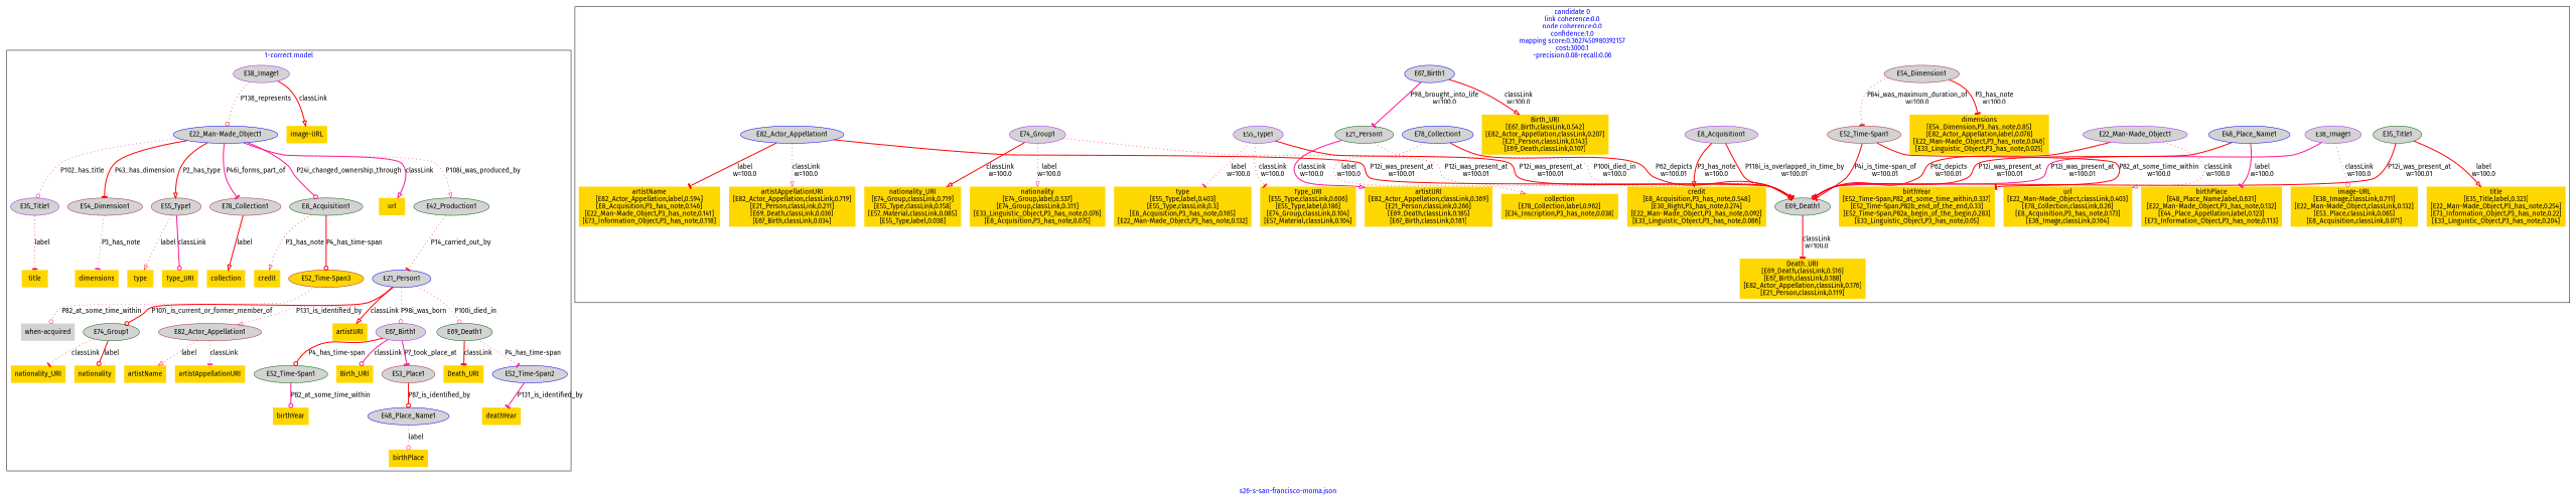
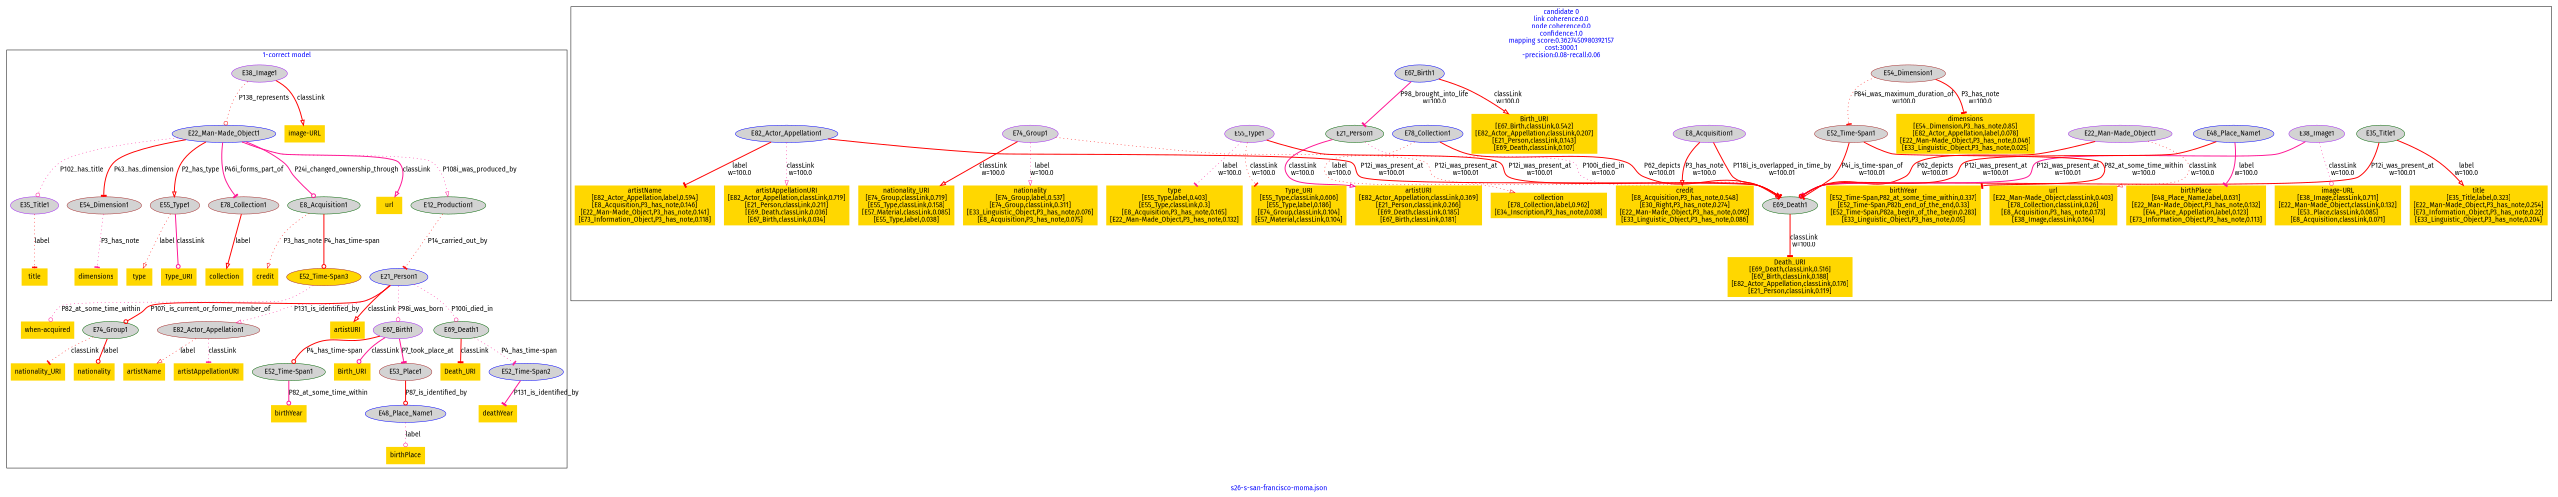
  digraph {
    fontcolor=blue
    fontname="Fira Sans"
    label="s26-s-san-francisco-moma.json"
    remincross=true
    node [color=blue fillcolor=gold fontname="Fira Sans" style=filled shape=plaintext]
    edge [arrowhead=tee color=red fontcolor=black fontname="Fira Sans" style=bold]
-   n1 [color=darkgreen fillcolor=lightgray label=E42_Production1 shape=""]
+   n1 [color=darkgreen fillcolor=lightgray label=E12_Production1 shape=""]
    n2 [fillcolor=lightgray label=E21_Person1 shape=""]
    n3 [color=purple fillcolor=lightgray label=E67_Birth1 shape=""]
    n4 [color=darkgreen fillcolor=lightgray label=E69_Death1 shape=""]
    n5 [color=darkgreen fillcolor=lightgray label=E74_Group1 shape=""]
    n6 [color=brown fillcolor=lightgray label=E82_Actor_Appellation1 shape=""]
    n7 [fillcolor=lightgray label="E22_Man-Made_Object1" shape=""]
    n8 [color=purple fillcolor=lightgray label=E35_Title1 shape=""]
    n9 [color=brown fillcolor=lightgray label=E54_Dimension1 shape=""]
    n10 [color=brown fillcolor=lightgray label=E55_Type1 shape=""]
    n11 [color=brown fillcolor=lightgray label=E78_Collection1 shape=""]
    n12 [color=darkgreen fillcolor=lightgray label=E8_Acquisition1 shape=""]
    n13 [color=purple fillcolor=lightgray label=E38_Image1 shape=""]
    n14 [color=brown fillcolor=lightgray label=E53_Place1 shape=""]
    n15 [fillcolor=lightgray label=E48_Place_Name1 shape=""]
    n16 [color=darkgreen fillcolor=lightgray label="E52_Time-Span1" shape=""]
    n17 [fillcolor=lightgray label="E52_Time-Span2" shape=""]
    n18 [color=brown label="E52_Time-Span3" shape=""]
    n19 [color=purple label=artistAppellationURI]
    n20 [label=artistName]
    n21 [label=birthYear]
    n22 [label=title]
    n23 [color=darkgreen label=Death_URI]
    n24 [color=purple label=dimensions]
    n25 [color=darkgreen label=url]
    n26 [label="image-URL"]
    n27 [color=darkgreen label=type]
    n28 [color=purple label=deathYear]
    n29 [label=nationality]
-   n30 [color=purple fillcolor=lightgray label="when-acquired"]
+   n30 [color=purple label="when-acquired"]
    n31 [color=brown label=collection]
    n32 [label=Type_URI]
    n33 [label=Birth_URI]
    n34 [color=brown label=credit]
    n35 [color=darkgreen label=birthPlace]
    n36 [color=purple label=artistURI]
    n37 [label=nationality_URI]
    n38 [color=darkgreen fillcolor=lightgray label=E21_Person1 shape=""]
    n39 [color=darkgreen label="artistURI\n[E82_Actor_Appellation,classLink,0.369]\n[E21_Person,classLink,0.266]\n[E69_Death,classLink,0.185]\n[E67_Birth,classLink,0.181]"]
    n40 [color=purple fillcolor=lightgray label="E22_Man-Made_Object1" shape=""]
    n41 [label="url\n[E22_Man-Made_Object,classLink,0.403]\n[E78_Collection,classLink,0.26]\n[E8_Acquisition,P3_has_note,0.173]\n[E38_Image,classLink,0.164]"]
    n42 [color=darkgreen fillcolor=lightgray label=E35_Title1 shape=""]
    n43 [color=purple label="title\n[E35_Title,label,0.323]\n[E22_Man-Made_Object,P3_has_note,0.254]\n[E73_Information_Object,P3_has_note,0.22]\n[E33_Linguistic_Object,P3_has_note,0.204]"]
    n44 [color=purple fillcolor=lightgray label=E38_Image1 shape=""]
    n45 [color=darkgreen label="image-URL\n[E38_Image,classLink,0.711]\n[E22_Man-Made_Object,classLink,0.132]\n[E53_Place,classLink,0.085]\n[E8_Acquisition,classLink,0.071]"]
    n46 [fillcolor=lightgray label=E48_Place_Name1 shape=""]
    n47 [color=purple label="birthPlace\n[E48_Place_Name,label,0.631]\n[E22_Man-Made_Object,P3_has_note,0.132]\n[E44_Place_Appellation,label,0.123]\n[E73_Information_Object,P3_has_note,0.113]"]
    n48 [color=brown fillcolor=lightgray label="E52_Time-Span1" shape=""]
    n49 [color=purple label="birthYear\n[E52_Time-Span,P82_at_some_time_within,0.337]\n[E52_Time-Span,P82b_end_of_the_end,0.33]\n[E52_Time-Span,P82a_begin_of_the_begin,0.283]\n[E33_Linguistic_Object,P3_has_note,0.05]"]
    n50 [color=brown fillcolor=lightgray label=E54_Dimension1 shape=""]
    n51 [label="dimensions\n[E54_Dimension,P3_has_note,0.85]\n[E82_Actor_Appellation,label,0.078]\n[E22_Man-Made_Object,P3_has_note,0.046]\n[E33_Linguistic_Object,P3_has_note,0.025]"]
    n52 [color=purple fillcolor=lightgray label=E55_Type1 shape=""]
    n53 [color=darkgreen label="Type_URI\n[E55_Type,classLink,0.606]\n[E55_Type,label,0.186]\n[E74_Group,classLink,0.104]\n[E57_Material,classLink,0.104]"]
    n54 [color=purple label="type\n[E55_Type,label,0.403]\n[E55_Type,classLink,0.3]\n[E8_Acquisition,P3_has_note,0.165]\n[E22_Man-Made_Object,P3_has_note,0.132]"]
    n55 [fillcolor=lightgray label=E67_Birth1 shape=""]
    n56 [label="Birth_URI\n[E67_Birth,classLink,0.542]\n[E82_Actor_Appellation,classLink,0.207]\n[E21_Person,classLink,0.143]\n[E69_Death,classLink,0.107]"]
    n57 [color=darkgreen fillcolor=lightgray label=E69_Death1 shape=""]
    n58 [label="Death_URI\n[E69_Death,classLink,0.516]\n[E67_Birth,classLink,0.188]\n[E82_Actor_Appellation,classLink,0.176]\n[E21_Person,classLink,0.119]"]
    n59 [color=purple fillcolor=lightgray label=E74_Group1 shape=""]
    n60 [label="nationality_URI\n[E74_Group,classLink,0.719]\n[E55_Type,classLink,0.158]\n[E57_Material,classLink,0.085]\n[E55_Type,label,0.038]"]
    n61 [color=darkgreen label="nationality\n[E74_Group,label,0.537]\n[E74_Group,classLink,0.311]\n[E33_Linguistic_Object,P3_has_note,0.076]\n[E8_Acquisition,P3_has_note,0.075]"]
    n62 [fillcolor=lightgray label=E78_Collection1 shape=""]
    n63 [color=purple label="collection\n[E78_Collection,label,0.962]\n[E34_Inscription,P3_has_note,0.038]"]
    n64 [fillcolor=lightgray label=E82_Actor_Appellation1 shape=""]
    n65 [label="artistAppellationURI\n[E82_Actor_Appellation,classLink,0.719]\n[E21_Person,classLink,0.211]\n[E69_Death,classLink,0.036]\n[E67_Birth,classLink,0.034]"]
    n66 [color=darkgreen label="artistName\n[E82_Actor_Appellation,label,0.594]\n[E8_Acquisition,P3_has_note,0.146]\n[E22_Man-Made_Object,P3_has_note,0.141]\n[E73_Information_Object,P3_has_note,0.118]"]
    n67 [color=purple fillcolor=lightgray label=E8_Acquisition1 shape=""]
    n68 [color=darkgreen label="credit\n[E8_Acquisition,P3_has_note,0.548]\n[E30_Right,P3_has_note,0.274]\n[E22_Man-Made_Object,P3_has_note,0.092]\n[E33_Linguistic_Object,P3_has_note,0.086]"]
    subgraph cluster_1 {
      label="1-correct model"
      n1
      n2
      n3
      n4
      n5
      n6
      n7
      n8
      n9
      n10
      n11
      n12
      n13
      n14
      n15
      n16
      n17
      n18
      n19
      n20
      n21
      n22
      n23
      n24
      n25
      n26
      n27
      n28
      n29
      n30
      n31
      n32
      n33
      n34
      n35
      n36
      n37
    }
    subgraph cluster_2 {
      label="candidate 0\nlink coherence:0.0\nnode coherence:0.0\nconfidence:1.0\nmapping score:0.3627450980392157\ncost:3000.1\n-precision:0.08-recall:0.06"
      n38
      n39
      n40
      n41
      n42
      n43
      n44
      n45
      n46
      n47
      n48
      n49
      n50
      n51
      n52
      n53
      n54
      n55
      n56
      n57
      n58
      n59
      n60
      n61
      n62
      n63
      n64
      n65
      n66
      n67
      n68
    }
    n1 -> n2 [label=P14_carried_out_by style=dotted]
    n2 -> n3 [arrowhead=odot color=deeppink label=P98i_was_born style=dotted]
    n2 -> n4 [arrowhead=odot color=deeppink label=P100i_died_in style=dotted]
    n2 -> n5 [arrowhead=odot label=P107i_is_current_or_former_member_of]
    n2 -> n6 [arrowhead=onormal color=deeppink label=P131_is_identified_by style=dotted]
    n2 -> n36 [arrowhead=onormal label=classLink]
    n3 -> n14 [color=deeppink label=P7_took_place_at]
    n3 -> n16 [arrowhead=odot label="P4_has_time-span"]
    n3 -> n33 [arrowhead=odot color=deeppink label=classLink]
    n4 -> n17 [color=deeppink label="P4_has_time-span" style=dotted]
    n4 -> n23 [label=classLink]
    n5 -> n29 [arrowhead=odot label=label]
    n5 -> n37 [label=classLink style=dotted]
    n6 -> n19 [color=deeppink label=classLink style=dotted]
    n6 -> n20 [arrowhead=onormal label=label style=dotted]
    n7 -> n1 [arrowhead=onormal color=deeppink label=P108i_was_produced_by style=dotted]
    n7 -> n8 [arrowhead=odot color=deeppink label=P102_has_title style=dotted]
    n7 -> n9 [label=P43_has_dimension]
    n7 -> n10 [arrowhead=onormal label=P2_has_type]
    n7 -> n11 [color=deeppink label=P46i_forms_part_of]
    n7 -> n12 [arrowhead=odot color=deeppink label=P24i_changed_ownership_through]
    n7 -> n25 [arrowhead=onormal color=deeppink label=classLink]
    n8 -> n22 [label=label style=dotted]
    n9 -> n24 [color=deeppink label=P3_has_note style=dotted]
    n10 -> n27 [arrowhead=onormal label=label style=dotted]
    n10 -> n32 [arrowhead=odot color=deeppink label=classLink]
    n11 -> n31 [arrowhead=onormal label=label]
    n12 -> n18 [arrowhead=odot label="P4_has_time-span"]
    n12 -> n34 [arrowhead=onormal label=P3_has_note style=dotted]
    n13 -> n7 [arrowhead=odot label=P138_represents style=dotted]
    n13 -> n26 [arrowhead=onormal label=classLink]
    n14 -> n15 [arrowhead=odot label=P87_is_identified_by]
    n15 -> n35 [arrowhead=odot color=deeppink label=label style=dotted]
    n16 -> n21 [arrowhead=odot color=deeppink label=P82_at_some_time_within]
    n17 -> n28 [color=deeppink label=P131_is_identified_by]
    n18 -> n30 [arrowhead=odot color=deeppink label=P82_at_some_time_within style=dotted]
    n38 -> n39 [arrowhead=onormal color=deeppink label="classLink\nw=100.0"]
    n38 -> n57 [arrowhead=odot color=deeppink label="P100i_died_in\nw=100.0" style=dotted]
    n40 -> n41 [arrowhead=onormal label="classLink\nw=100.0" style=dotted]
    n40 -> n57 [arrowhead=onormal label="P62_depicts\nw=100.01"]
    n42 -> n43 [arrowhead=onormal label="label\nw=100.0"]
    n42 -> n57 [arrowhead=odot label="P12i_was_present_at\nw=100.01"]
    n44 -> n45 [arrowhead=odot color=deeppink label="classLink\nw=100.0" style=dotted]
    n44 -> n57 [arrowhead=onormal color=deeppink label="P12i_was_present_at\nw=100.01"]
    n46 -> n47 [color=deeppink label="label\nw=100.0"]
    n46 -> n57 [arrowhead=odot label="P12i_was_present_at\nw=100.01"]
    n48 -> n49 [label="P82_at_some_time_within\nw=100.0"]
    n48 -> n57 [label="P4i_is_time-span_of\nw=100.01"]
    n50 -> n48 [label="P84i_was_maximum_duration_of\nw=100.0" style=dotted]
    n50 -> n51 [label="P3_has_note\nw=100.0"]
    n52 -> n53 [label="classLink\nw=100.0" style=dotted]
    n52 -> n54 [color=deeppink label="label\nw=100.0" style=dotted]
    n52 -> n57 [label="P12i_was_present_at\nw=100.01"]
    n55 -> n38 [color=deeppink label="P98_brought_into_life\nw=100.0"]
    n55 -> n56 [arrowhead=onormal label="classLink\nw=100.0"]
    n57 -> n58 [label="classLink\nw=100.0"]
    n59 -> n57 [arrowhead=onormal label="P12i_was_present_at\nw=100.01" style=dotted]
    n59 -> n60 [arrowhead=onormal label="classLink\nw=100.0"]
    n59 -> n61 [arrowhead=onormal color=deeppink label="label\nw=100.0" style=dotted]
    n62 -> n57 [label="P62_depicts\nw=100.01"]
    n62 -> n63 [arrowhead=onormal label="label\nw=100.0" style=dotted]
    n64 -> n57 [arrowhead=onormal label="P12i_was_present_at\nw=100.01"]
    n64 -> n65 [arrowhead=onormal color=deeppink label="classLink\nw=100.0" style=dotted]
    n64 -> n66 [label="label\nw=100.0"]
    n67 -> n57 [arrowhead=odot label="P118i_is_overlapped_in_time_by\nw=100.01"]
    n67 -> n68 [arrowhead=onormal label="P3_has_note\nw=100.0"]
  }
